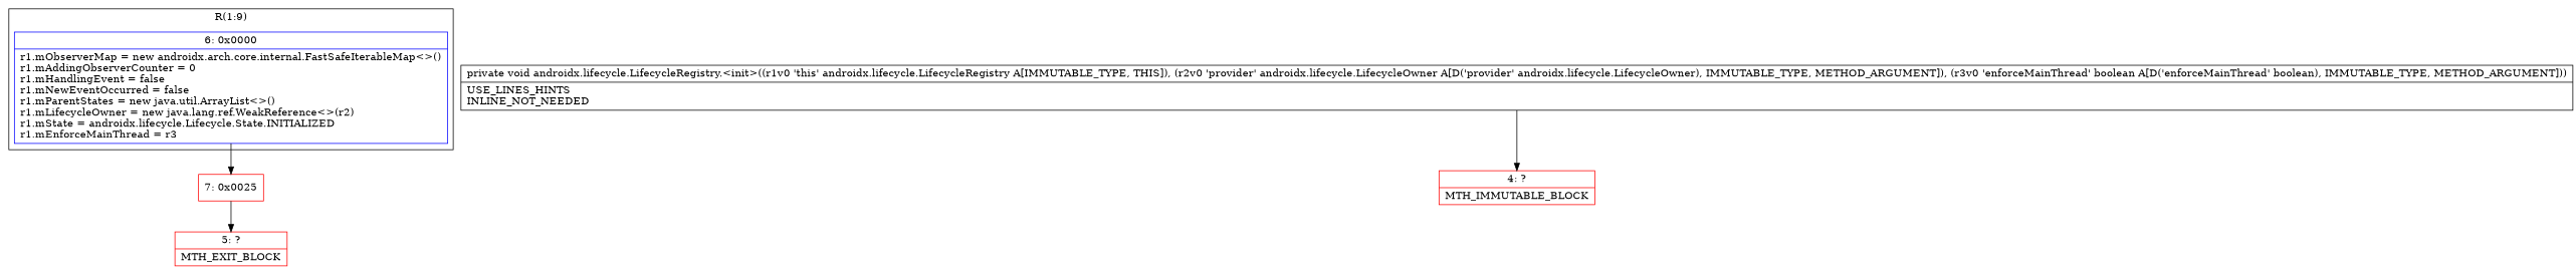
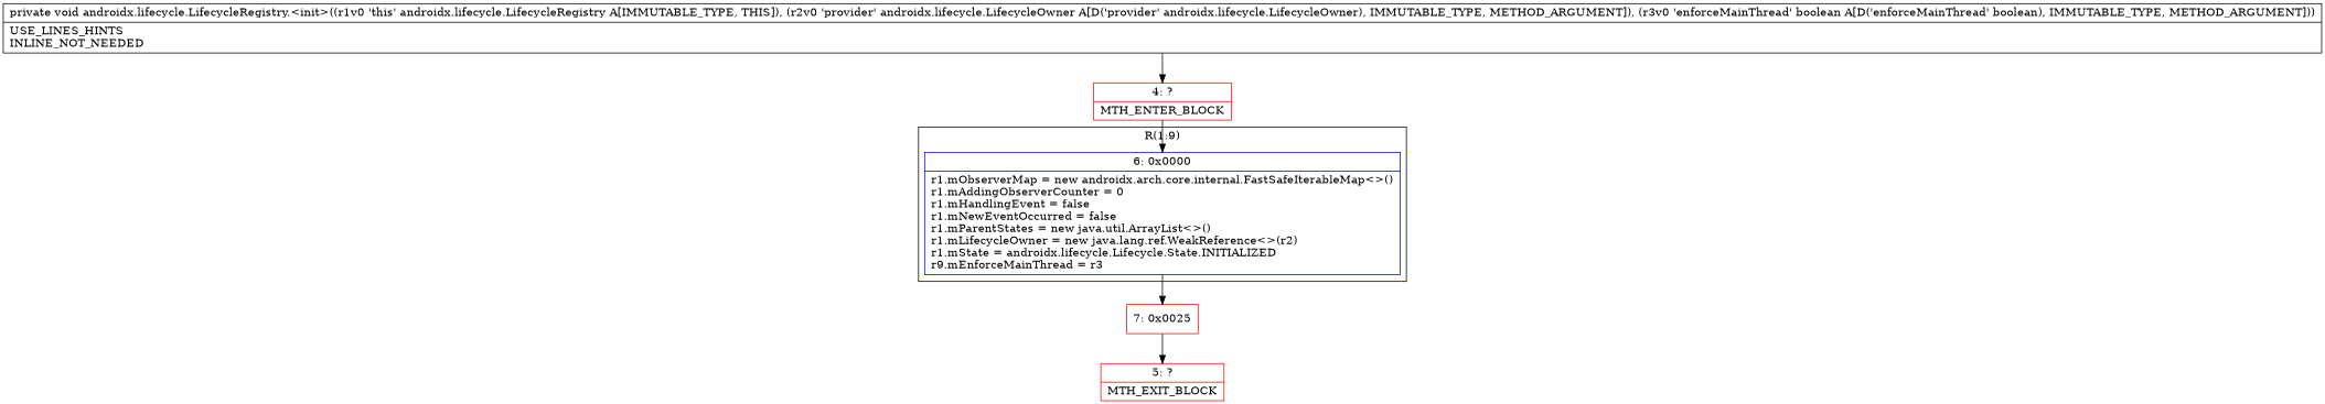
  digraph {
    node [color=red shape=record]
-   n1 [color=blue label="{6\:\ 0x0000|r1.mObserverMap = new androidx.arch.core.internal.FastSafeIterableMap\<\>()\lr1.mAddingObserverCounter = 0\lr1.mHandlingEvent = false\lr1.mNewEventOccurred = false\lr1.mParentStates = new java.util.ArrayList\<\>()\lr1.mLifecycleOwner = new java.lang.ref.WeakReference\<\>(r2)\lr1.mState = androidx.lifecycle.Lifecycle.State.INITIALIZED\lr1.mEnforceMainThread = r3\l}"]
+   n1 [color=blue label="{6\:\ 0x0000|r1.mObserverMap = new androidx.arch.core.internal.FastSafeIterableMap\<\>()\lr1.mAddingObserverCounter = 0\lr1.mHandlingEvent = false\lr1.mNewEventOccurred = false\lr1.mParentStates = new java.util.ArrayList\<\>()\lr1.mLifecycleOwner = new java.lang.ref.WeakReference\<\>(r2)\lr1.mState = androidx.lifecycle.Lifecycle.State.INITIALIZED\lr9.mEnforceMainThread = r3\l}"]
    n2 [label="{7\:\ 0x0025}"]
    n3 [label="{5\:\ ?|MTH_EXIT_BLOCK\l}"]
-   n4 [label="{4\:\ ?|MTH_IMMUTABLE_BLOCK\l}"]
+   n4 [label="{4\:\ ?|MTH_ENTER_BLOCK\l}"]
    n5 [label="{private void androidx.lifecycle.LifecycleRegistry.\<init\>((r1v0 'this' androidx.lifecycle.LifecycleRegistry A[IMMUTABLE_TYPE, THIS]), (r2v0 'provider' androidx.lifecycle.LifecycleOwner A[D('provider' androidx.lifecycle.LifecycleOwner), IMMUTABLE_TYPE, METHOD_ARGUMENT]), (r3v0 'enforceMainThread' boolean A[D('enforceMainThread' boolean), IMMUTABLE_TYPE, METHOD_ARGUMENT]))  | USE_LINES_HINTS\lINLINE_NOT_NEEDED\l}" color=""]
    subgraph cluster_1 {
      label="R(1:9)"
      n1
    }
    n1 -> n2
    n2 -> n3
+   n4 -> n1
    n5 -> n4
  }
